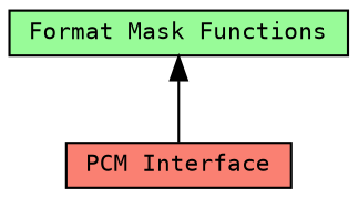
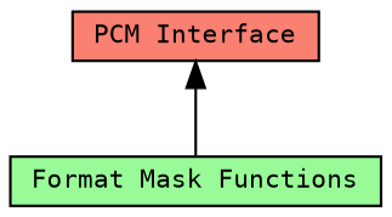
  digraph {
    rankdir=TB
    fontname="DejaVu Sans Mono"
    node [color=black fontname="DejaVu Sans Mono" fontsize=10 shape=record style=filled]
    n1 [fillcolor=palegreen fontcolor=black height=0.2 label="Format Mask Functions" width=0.4]
    n2 [fillcolor=salmon height=0.2 label="PCM Interface" width=0.4]
-   n1 -> n2 [dir=back fontname="DejaVu Sans Mono" fontsize=10 labelfontname=Helvetica labelfontsize=10 shape=plaintext style=solid]
+   n2 -> n1 [dir=back fontname="DejaVu Sans Mono" fontsize=10 labelfontname=Helvetica labelfontsize=10 shape=plaintext style=solid]
  }
